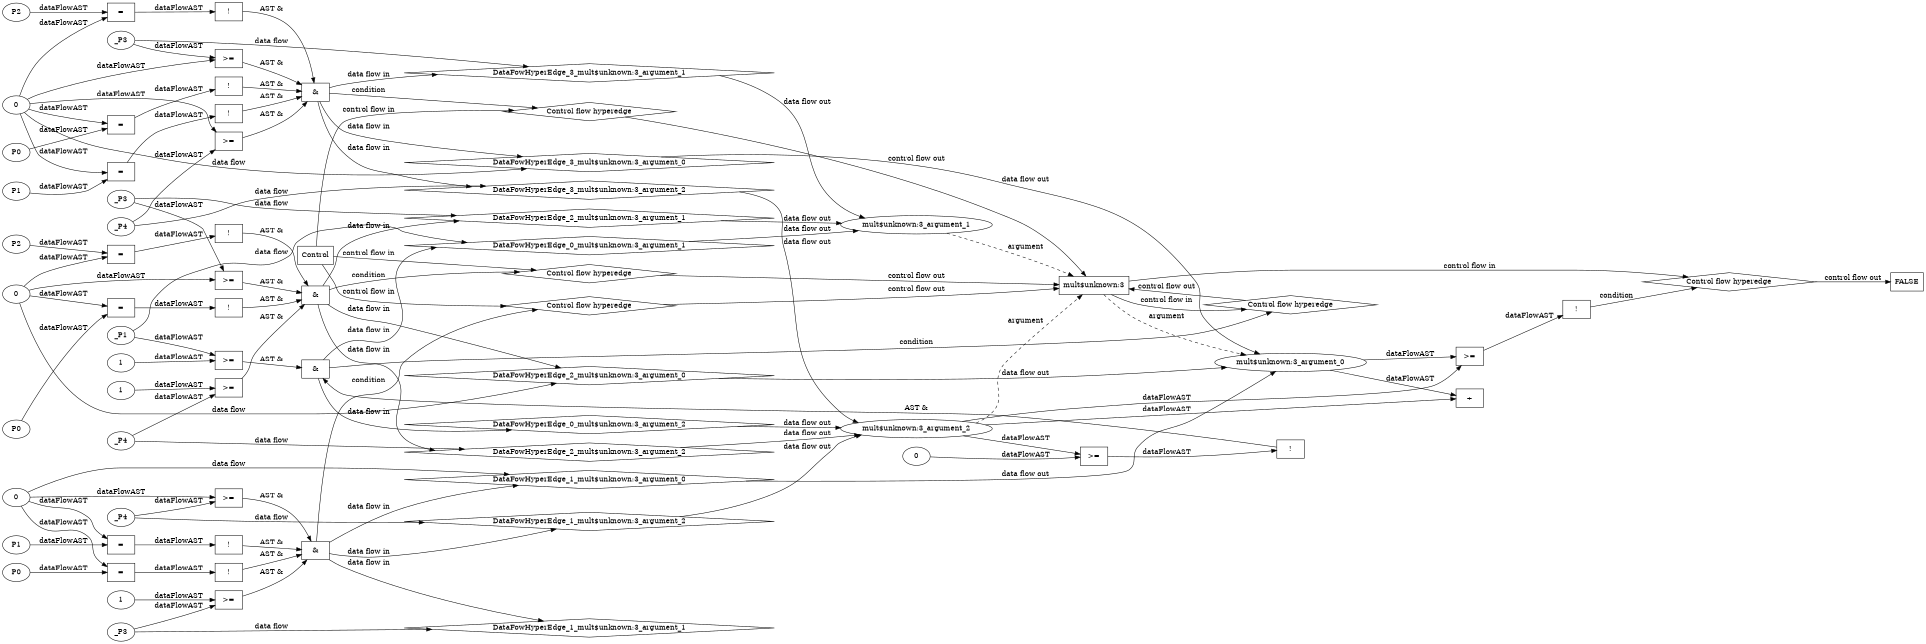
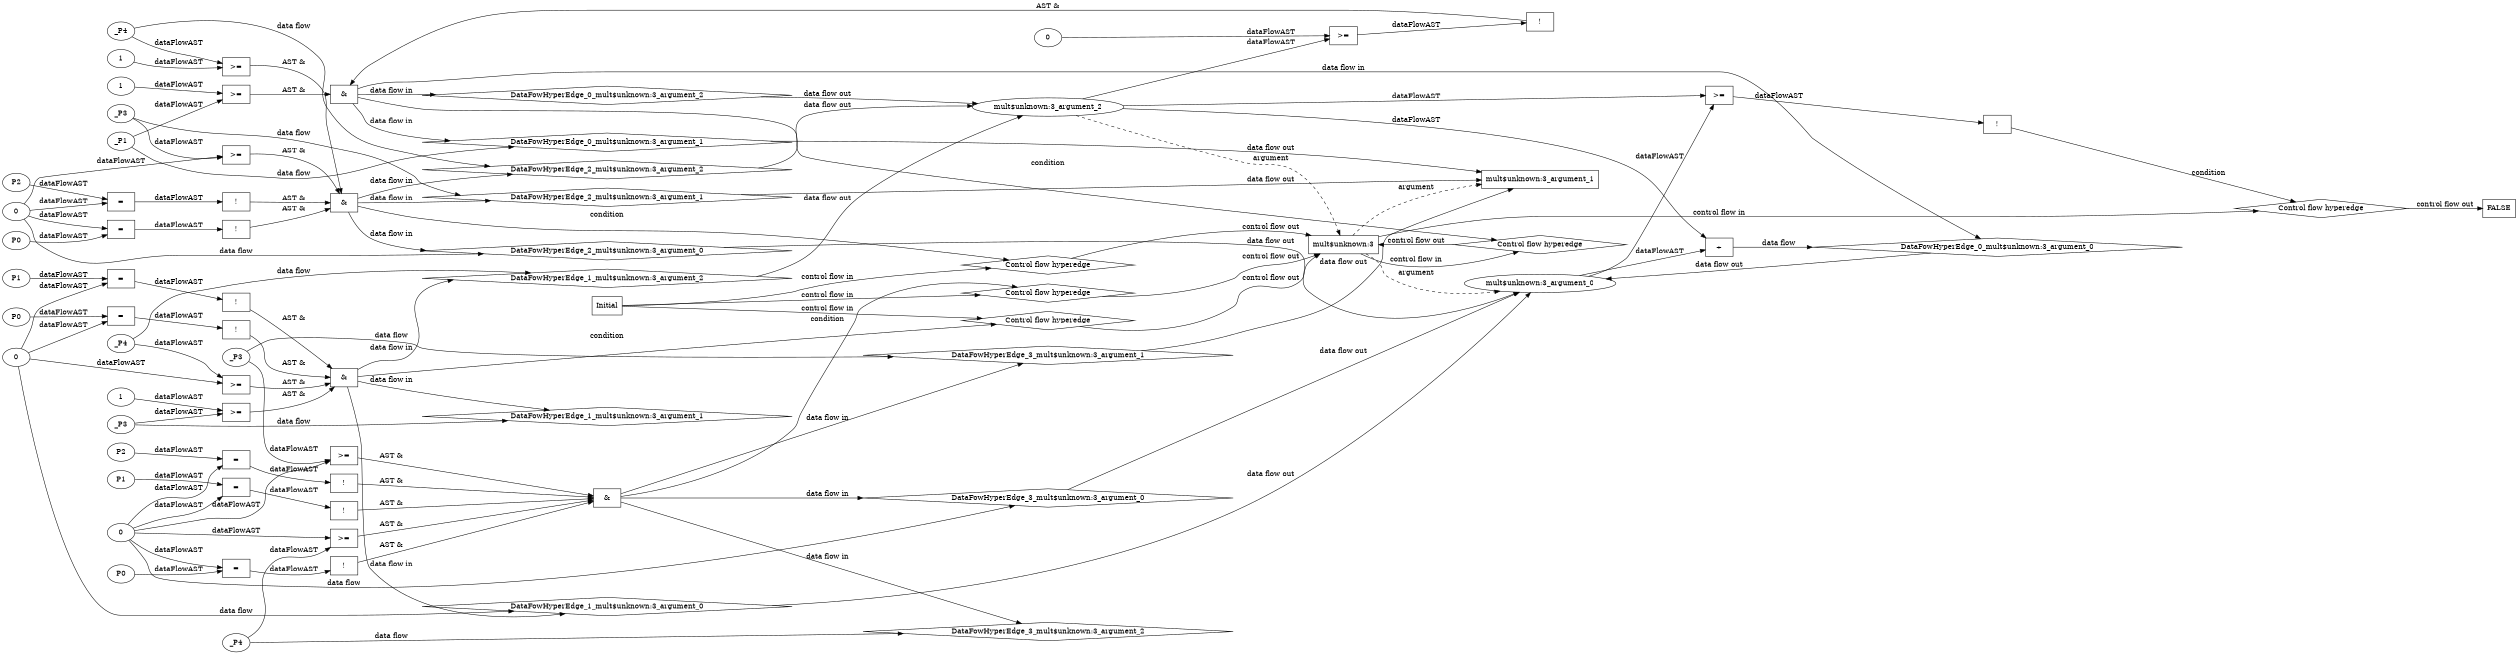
  digraph {
    rankdir=LR
    node [shape=rect]
    n1 [label="mult$unknown:3" nodeName="mult$unknown:3"]
    n2 [label="Control flow hyperedge" nodeName=ControlFowHyperEdge_0 shape=diamond]
    n3 [label="Control flow hyperedge" nodeName=ControlFowHyperEdge_4 shape=diamond]
    n4 [label="mult$unknown:3_argument_0" nodeName=argument0 shape=oval]
    n5 [label=FALSE nodeName=FALSE]
-   n6 [label=Control nodeName=Initial]
+   n6 [label=Initial nodeName=Initial]
    n7 [label="Control flow hyperedge" nodeName=ControlFowHyperEdge_1 shape=diamond]
    n8 [label="Control flow hyperedge" nodeName=ControlFowHyperEdge_2 shape=diamond]
    n9 [label="Control flow hyperedge" nodeName=ControlFowHyperEdge_3 shape=diamond]
    n10 [label="+" nodeName="xxxmult$unknown:3___mult$unknown:3_0xxxdataFlow_0_node_0"]
    n11 [label=">=" nodeName="xxxFALSE___mult$unknown:3_4xxxguard_0_node_1"]
+   n12 [label="DataFowHyperEdge_0_mult$unknown:3_argument_0" nodeName="DataFowHyperEdge_0_mult$unknown:3_argument_0" shape=diamond]
    n13 [label="!" nodeName="xxxFALSE___mult$unknown:3_4xxxguard_0_node_0"]
-   n14 [label="mult$unknown:3_argument_1" nodeName=argument1 shape=oval]
+   n14 [label="mult$unknown:3_argument_1" nodeName=argument1 shape=box]
    n15 [label="mult$unknown:3_argument_2" nodeName=argument2 shape=oval]
    n16 [label=">=" nodeName="xxxmult$unknown:3___mult$unknown:3_0xxxguard_0_node_1"]
    n17 [label="!" nodeName="xxxmult$unknown:3___mult$unknown:3_0xxxguard_0_node_0"]
    n18 [label="&" nodeName="xxxmult$unknown:3___mult$unknown:3_0xxx_and"]
    n19 [label="DataFowHyperEdge_0_mult$unknown:3_argument_1" nodeName="DataFowHyperEdge_0_mult$unknown:3_argument_1" shape=diamond]
    n20 [label="DataFowHyperEdge_0_mult$unknown:3_argument_2" nodeName="DataFowHyperEdge_0_mult$unknown:3_argument_2" shape=diamond]
    n21 [label=0 nodeName="xxxmult$unknown:3___mult$unknown:3_0xxxguard_0_node_2" shape=""]
    n22 [label=">=" nodeName="xxxmult$unknown:3___mult$unknown:3_0xxxguard1_node_0"]
    n23 [label=1 nodeName="xxxmult$unknown:3___mult$unknown:3_0xxxguard1_node_2" shape=""]
    n24 [label=_P1 nodeName="xxxmult$unknown:3___mult$unknown:3_0xxxdataFlow1_node_0" shape=""]
    n25 [label="&" nodeName="xxxmult$unknown:3___Initial_1xxx_and"]
    n26 [label="DataFowHyperEdge_1_mult$unknown:3_argument_0" nodeName="DataFowHyperEdge_1_mult$unknown:3_argument_0" shape=diamond]
    n27 [label="DataFowHyperEdge_1_mult$unknown:3_argument_1" nodeName="DataFowHyperEdge_1_mult$unknown:3_argument_1" shape=diamond]
    n28 [label="DataFowHyperEdge_1_mult$unknown:3_argument_2" nodeName="DataFowHyperEdge_1_mult$unknown:3_argument_2" shape=diamond]
    n29 [label="!" nodeName="xxxmult$unknown:3___Initial_1xxxguard_0_node_0"]
    n30 [label="=" nodeName="xxxmult$unknown:3___Initial_1xxxguard_0_node_1"]
    n31 [label=P0 nodeName="xxxmult$unknown:3___Initial_1xxxguard_0_node_2" shape=""]
    n32 [label=0 nodeName="xxxmult$unknown:3___Initial_1xxxdataFlow_0_node_0" shape=""]
    n33 [label="=" nodeName="xxxmult$unknown:3___Initial_1xxxguard1_node_1"]
    n34 [label=">=" nodeName="xxxmult$unknown:3___Initial_1xxxguard3_node_0"]
    n35 [label="!" nodeName="xxxmult$unknown:3___Initial_1xxxguard1_node_0"]
    n36 [label=P1 nodeName="xxxmult$unknown:3___Initial_1xxxguard1_node_2" shape=""]
    n37 [label=">=" nodeName="xxxmult$unknown:3___Initial_1xxxguard2_node_0"]
    n38 [label=1 nodeName="xxxmult$unknown:3___Initial_1xxxguard2_node_2" shape=""]
    n39 [label=_P3 nodeName="xxxmult$unknown:3___Initial_1xxxdataFlow1_node_0" shape=""]
    n40 [label=_P4 nodeName="xxxmult$unknown:3___Initial_1xxxdataFlow2_node_0" shape=""]
    n41 [label="&" nodeName="xxxmult$unknown:3___Initial_2xxx_and"]
    n42 [label="DataFowHyperEdge_2_mult$unknown:3_argument_0" nodeName="DataFowHyperEdge_2_mult$unknown:3_argument_0" shape=diamond]
    n43 [label="DataFowHyperEdge_2_mult$unknown:3_argument_1" nodeName="DataFowHyperEdge_2_mult$unknown:3_argument_1" shape=diamond]
    n44 [label="DataFowHyperEdge_2_mult$unknown:3_argument_2" nodeName="DataFowHyperEdge_2_mult$unknown:3_argument_2" shape=diamond]
    n45 [label="!" nodeName="xxxmult$unknown:3___Initial_2xxxguard_0_node_0"]
    n46 [label="=" nodeName="xxxmult$unknown:3___Initial_2xxxguard_0_node_1"]
    n47 [label=P2 nodeName="xxxmult$unknown:3___Initial_2xxxguard_0_node_2" shape=""]
    n48 [label=0 nodeName="xxxmult$unknown:3___Initial_2xxxdataFlow_0_node_0" shape=""]
    n49 [label="=" nodeName="xxxmult$unknown:3___Initial_2xxxguard1_node_1"]
    n50 [label=">=" nodeName="xxxmult$unknown:3___Initial_2xxxguard2_node_0"]
    n51 [label="!" nodeName="xxxmult$unknown:3___Initial_2xxxguard1_node_0"]
    n52 [label=P0 nodeName="xxxmult$unknown:3___Initial_2xxxguard1_node_2" shape=""]
    n53 [label=_P3 nodeName="xxxmult$unknown:3___Initial_2xxxdataFlow1_node_0" shape=""]
    n54 [label=">=" nodeName="xxxmult$unknown:3___Initial_2xxxguard3_node_0"]
    n55 [label=1 nodeName="xxxmult$unknown:3___Initial_2xxxguard3_node_2" shape=""]
    n56 [label=_P4 nodeName="xxxmult$unknown:3___Initial_2xxxdataFlow2_node_0" shape=""]
    n57 [label="&" nodeName="xxxmult$unknown:3___Initial_3xxx_and"]
    n58 [label="DataFowHyperEdge_3_mult$unknown:3_argument_0" nodeName="DataFowHyperEdge_3_mult$unknown:3_argument_0" shape=diamond]
    n59 [label="DataFowHyperEdge_3_mult$unknown:3_argument_1" nodeName="DataFowHyperEdge_3_mult$unknown:3_argument_1" shape=diamond]
    n60 [label="DataFowHyperEdge_3_mult$unknown:3_argument_2" nodeName="DataFowHyperEdge_3_mult$unknown:3_argument_2" shape=diamond]
    n61 [label="!" nodeName="xxxmult$unknown:3___Initial_3xxxguard2_node_0"]
    n62 [label="=" nodeName="xxxmult$unknown:3___Initial_3xxxguard2_node_1"]
    n63 [label=P2 nodeName="xxxmult$unknown:3___Initial_3xxxguard2_node_2" shape=""]
    n64 [label=0 nodeName="xxxmult$unknown:3___Initial_3xxxdataFlow_0_node_0" shape=""]
    n65 [label=">=" nodeName="xxxmult$unknown:3___Initial_3xxxguard_0_node_0"]
    n66 [label="=" nodeName="xxxmult$unknown:3___Initial_3xxxguard3_node_1"]
    n67 [label=">=" nodeName="xxxmult$unknown:3___Initial_3xxxguard1_node_0"]
    n68 [label="=" nodeName="xxxmult$unknown:3___Initial_3xxxguard4_node_1"]
    n69 [label="!" nodeName="xxxmult$unknown:3___Initial_3xxxguard3_node_0"]
    n70 [label="!" nodeName="xxxmult$unknown:3___Initial_3xxxguard4_node_0"]
    n71 [label=_P4 nodeName="xxxmult$unknown:3___Initial_3xxxdataFlow2_node_0" shape=""]
    n72 [label=P0 nodeName="xxxmult$unknown:3___Initial_3xxxguard3_node_2" shape=""]
    n73 [label=_P3 nodeName="xxxmult$unknown:3___Initial_3xxxdataFlow1_node_0" shape=""]
    n74 [label=P1 nodeName="xxxmult$unknown:3___Initial_3xxxguard4_node_2" shape=""]
    n1 -> n2 [label="control flow in"]
    n1 -> n3 [label="control flow in"]
    n1 -> n4 [label=argument style=dashed]
    n2 -> n1 [label="control flow out"]
    n3 -> n5 [label="control flow out"]
    n4 -> n10 [label=dataFlowAST]
    n4 -> n11 [label=dataFlowAST]
    n6 -> n7 [label="control flow in"]
    n6 -> n8 [label="control flow in"]
    n6 -> n9 [label="control flow in"]
    n7 -> n1 [label="control flow out"]
    n8 -> n1 [label="control flow out"]
    n9 -> n1 [label="control flow out"]
+   n10 -> n12 [label="data flow"]
    n11 -> n13 [label=dataFlowAST]
+   n12 -> n4 [label="data flow out"]
    n13 -> n3 [label=condition]
-   n14 -> n1 [label=argument style=dashed]
+   n1 -> n14 [label=argument style=dashed]
    n15 -> n1 [label=argument style=dashed]
    n15 -> n10 [label=dataFlowAST]
    n15 -> n11 [label=dataFlowAST]
    n15 -> n16 [label=dataFlowAST]
    n16 -> n17 [label=dataFlowAST]
    n17 -> n18 [label="AST &"]
    n18 -> n2 [label=condition]
+   n18 -> n12 [label="data flow in"]
    n18 -> n19 [label="data flow in"]
    n18 -> n20 [label="data flow in"]
    n19 -> n14 [label="data flow out"]
    n20 -> n15 [label="data flow out"]
    n21 -> n16 [label=dataFlowAST]
    n22 -> n18 [label="AST &"]
    n23 -> n22 [label=dataFlowAST]
    n24 -> n19 [label="data flow"]
    n24 -> n22 [label=dataFlowAST]
    n25 -> n7 [label=condition]
    n25 -> n26 [label="data flow in"]
    n25 -> n27 [label="data flow in"]
    n25 -> n28 [label="data flow in"]
    n26 -> n4 [label="data flow out"]
    n28 -> n15 [label="data flow out"]
    n29 -> n25 [label="AST &"]
    n30 -> n29 [label=dataFlowAST]
    n31 -> n30 [label=dataFlowAST]
    n32 -> n26 [label="data flow"]
    n32 -> n30 [label=dataFlowAST]
    n32 -> n33 [label=dataFlowAST]
    n32 -> n34 [label=dataFlowAST]
    n33 -> n35 [label=dataFlowAST]
    n34 -> n25 [label="AST &"]
    n35 -> n25 [label="AST &"]
    n36 -> n33 [label=dataFlowAST]
    n37 -> n25 [label="AST &"]
    n38 -> n37 [label=dataFlowAST]
    n39 -> n27 [label="data flow"]
    n39 -> n37 [label=dataFlowAST]
    n40 -> n28 [label="data flow"]
    n40 -> n34 [label=dataFlowAST]
    n41 -> n8 [label=condition]
    n41 -> n42 [label="data flow in"]
    n41 -> n43 [label="data flow in"]
    n41 -> n44 [label="data flow in"]
    n42 -> n4 [label="data flow out"]
    n43 -> n14 [label="data flow out"]
    n44 -> n15 [label="data flow out"]
    n45 -> n41 [label="AST &"]
    n46 -> n45 [label=dataFlowAST]
    n47 -> n46 [label=dataFlowAST]
    n48 -> n42 [label="data flow"]
    n48 -> n46 [label=dataFlowAST]
    n48 -> n49 [label=dataFlowAST]
    n48 -> n50 [label=dataFlowAST]
    n49 -> n51 [label=dataFlowAST]
    n50 -> n41 [label="AST &"]
    n51 -> n41 [label="AST &"]
    n52 -> n49 [label=dataFlowAST]
    n53 -> n43 [label="data flow"]
    n53 -> n50 [label=dataFlowAST]
    n54 -> n41 [label="AST &"]
    n55 -> n54 [label=dataFlowAST]
    n56 -> n44 [label="data flow"]
    n56 -> n54 [label=dataFlowAST]
    n57 -> n9 [label=condition]
    n57 -> n58 [label="data flow in"]
    n57 -> n59 [label="data flow in"]
    n57 -> n60 [label="data flow in"]
    n58 -> n4 [label="data flow out"]
    n59 -> n14 [label="data flow out"]
-   n60 -> n15 [label="data flow out"]
    n61 -> n57 [label="AST &"]
    n62 -> n61 [label=dataFlowAST]
    n63 -> n62 [label=dataFlowAST]
    n64 -> n58 [label="data flow"]
    n64 -> n62 [label=dataFlowAST]
    n64 -> n65 [label=dataFlowAST]
    n64 -> n66 [label=dataFlowAST]
    n64 -> n67 [label=dataFlowAST]
    n64 -> n68 [label=dataFlowAST]
    n65 -> n57 [label="AST &"]
    n66 -> n69 [label=dataFlowAST]
    n67 -> n57 [label="AST &"]
    n68 -> n70 [label=dataFlowAST]
    n69 -> n57 [label="AST &"]
    n70 -> n57 [label="AST &"]
    n71 -> n60 [label="data flow"]
    n71 -> n65 [label=dataFlowAST]
    n72 -> n66 [label=dataFlowAST]
    n73 -> n59 [label="data flow"]
    n73 -> n67 [label=dataFlowAST]
    n74 -> n68 [label=dataFlowAST]
  }
